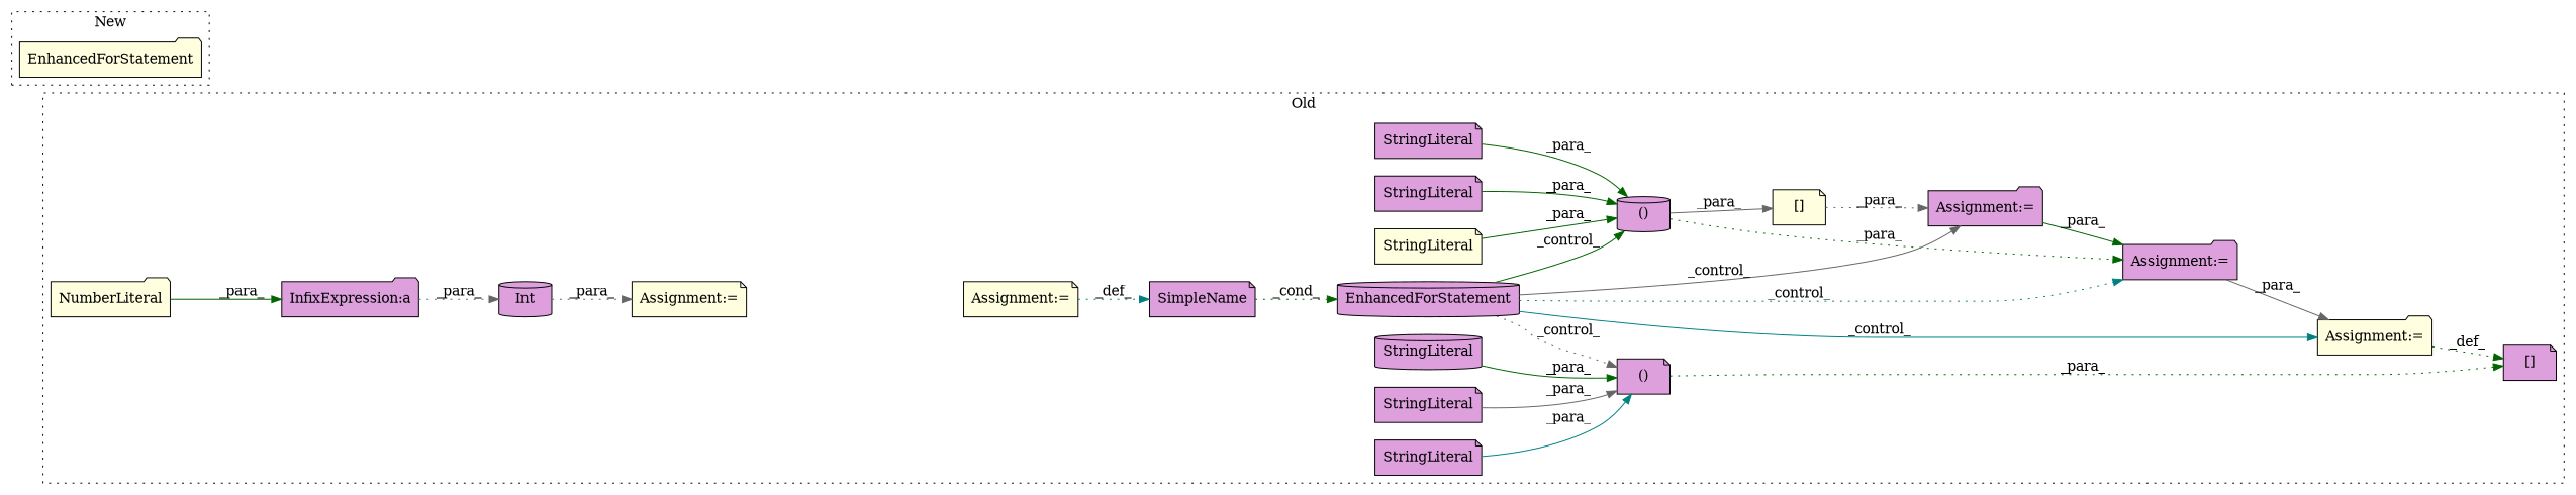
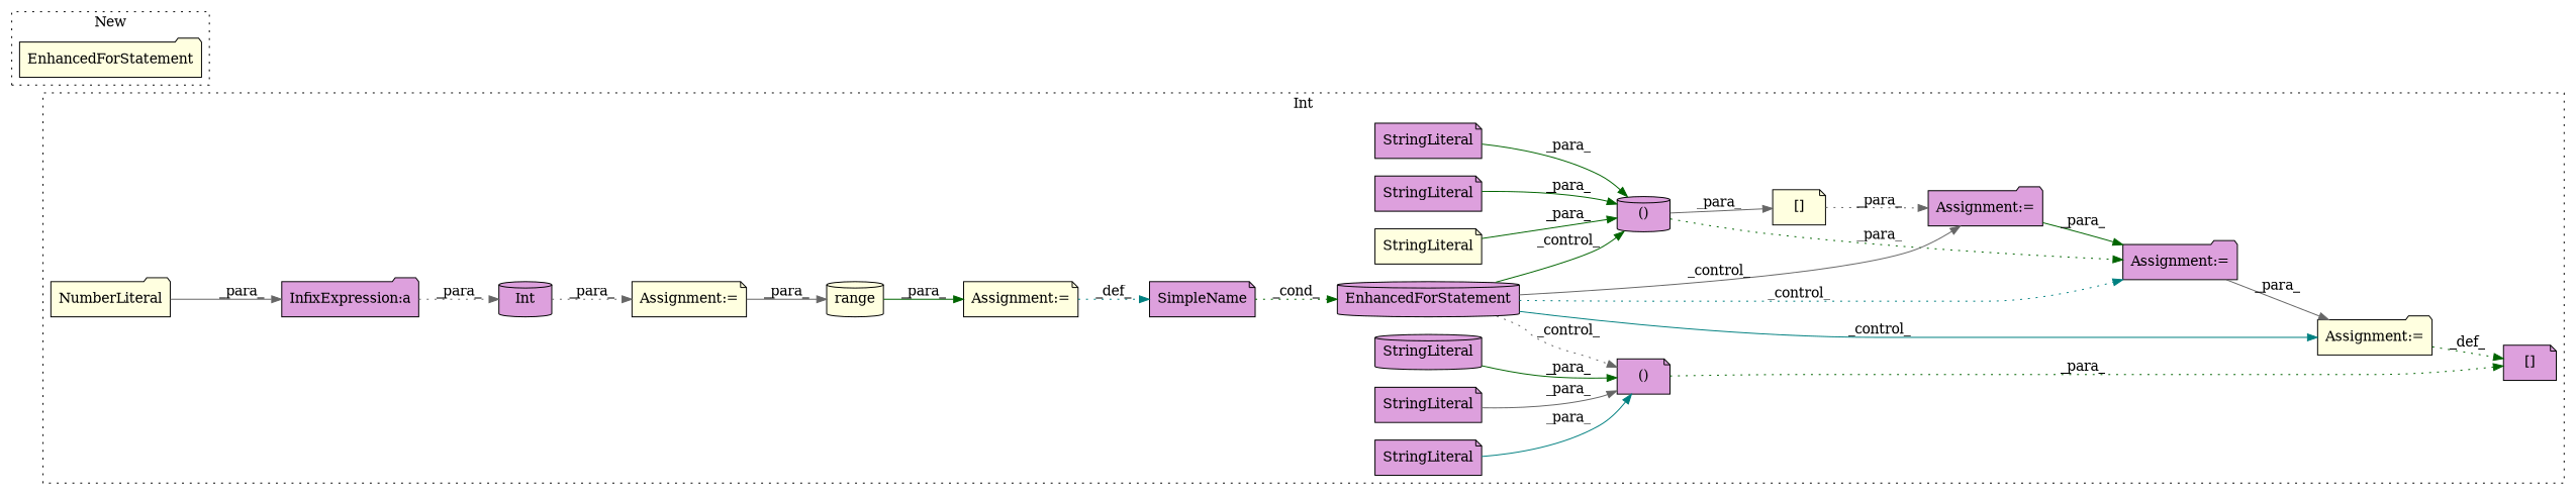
  digraph {
    rankdir=LR
    node [a=45 fillcolor=plum l=1 s="6953,7036" shape=note style=filled]
    edge [color=darkgreen style=solid]
    n1 [a=32 l="4,1" label=Int s="6937,6946" shape=cylinder]
    n2 [a=7 fillcolor=lightyellow l="53,2" label="Assignment:="]
    n3 [a=27 l=3 label="InfixExpression:a" s=6942 shape=folder]
    n4 [a=34 fillcolor=lightyellow label=NumberLiteral s=6945 shape=folder]
    n5 [a=7 fillcolor=lightyellow label="Assignment:=" s=6936]
    n6 [a=106 l=108 label="()" s=7067 shape=cylinder]
    n7 [a=2 fillcolor=lightyellow l="13,2" label="[]" s="7054,7175"]
    n8 [a=106 l=108 label="()" s=7409]
    n9 [a=2 l="20,2" label="[]" s="7389,7517"]
    n10 [a=70 l="53,2" label=EnhancedForStatement shape=cylinder]
+   n11 [a=32 fillcolor=lightyellow l="6,1" label=range s="7021,7035" shape=cylinder]
    n12 [a=42 l=8 label=SimpleName s=7010]
    n13 [l=16 label=StringLiteral s=7130]
    n14 [l=50 label=StringLiteral s=7067]
    n15 [l=16 label=StringLiteral s=7472]
    n16 [l=50 label=StringLiteral s=7409 shape=cylinder]
    n17 [l=16 label=StringLiteral s=7501]
    n18 [fillcolor=lightyellow l=16 label=StringLiteral s=7159]
    n19 [a=7 label="Assignment:=" s=7053 shape=folder]
    n20 [a=7 fillcolor=lightyellow label="Assignment:=" s=7519 shape=folder]
    n21 [a=7 label="Assignment:=" s=7193 shape=folder]
    n22 [a=70 fillcolor=lightyellow l="53,2" label=EnhancedForStatement s="12512,12584" shape=folder]
    subgraph cluster_1 {
-     label=Old
+     label=Int
      style=dotted
      n1
      n2
      n3
      n4
      n5
      n6
      n7
      n8
      n9
      n10
+     n11
      n12
      n13
      n14
      n15
      n16
      n17
      n18
      n19
      n20
      n21
    }
    subgraph cluster_2 {
      label=New
      style=dotted
      n22
    }
    n1 -> n5 [color=gray40 label=_para_ style=dotted]
    n2 -> n12 [color=teal label=_def_ style=dotted]
    n3 -> n1 [color=gray40 label=_para_ style=dotted]
-   n4 -> n3 [label=_para_]
+   n4 -> n3 [color=gray40 label=_para_]
+   n5 -> n11 [color=gray40 label=_para_]
    n6 -> n7 [color=gray40 label=_para_]
    n6 -> n21 [label=_para_ style=dotted]
    n7 -> n19 [color=gray40 label=_para_ style=dotted]
    n8 -> n9 [label=_para_ style=dotted]
    n10 -> n6 [label=_control_]
    n10 -> n8 [color=gray40 label=_control_ style=dotted]
    n10 -> n19 [color=gray40 label=_control_]
    n10 -> n20 [color=teal label=_control_]
    n10 -> n21 [color=teal label=_control_ style=dotted]
+   n11 -> n2 [label=_para_]
    n12 -> n10 [label=_cond_ style=dotted]
    n13 -> n6 [label=_para_]
    n14 -> n6 [label=_para_]
    n15 -> n8 [color=teal label=_para_]
    n16 -> n8 [label=_para_]
    n17 -> n8 [color=gray40 label=_para_]
    n18 -> n6 [label=_para_]
    n19 -> n21 [label=_para_]
    n20 -> n9 [label=_def_ style=dotted]
    n21 -> n20 [color=gray40 label=_para_]
  }
